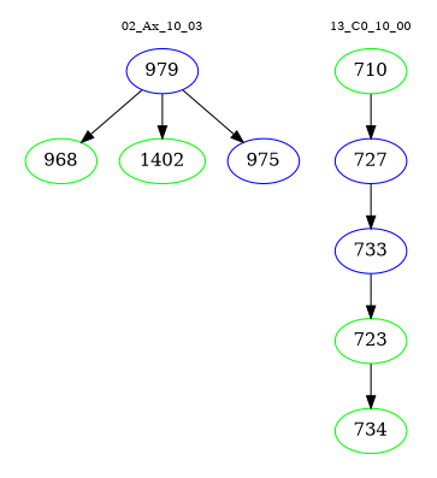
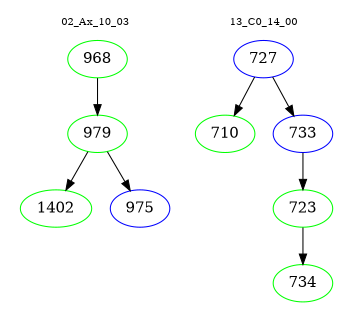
  digraph {
    node [color=green]
    edge [color=black]
-   n1 [color=blue label=979]
+   n1 [label=979]
    n2 [label=968]
    n3 [label=1402]
    n4 [color=blue label=975]
    n5 [color=blue label=727]
    n6 [label=710]
    n7 [color=blue label=733]
    n8 [label=734]
    n9 [label=723]
    subgraph cluster_1 {
      color=white
      fontsize=10
      label="02_Ax_10_03"
      n1
      n2
      n3
      n4
    }
    subgraph cluster_2 {
      color=white
      fontsize=10
-     label="13_C0_10_00"
+     label="13_C0_14_00"
      n5
      n6
      n7
      n8
      n9
    }
-   n1 -> n2
+   n2 -> n1
    n1 -> n3
    n1 -> n4
-   n6 -> n5
+   n5 -> n6
    n5 -> n7
    n7 -> n9
    n9 -> n8
  }
